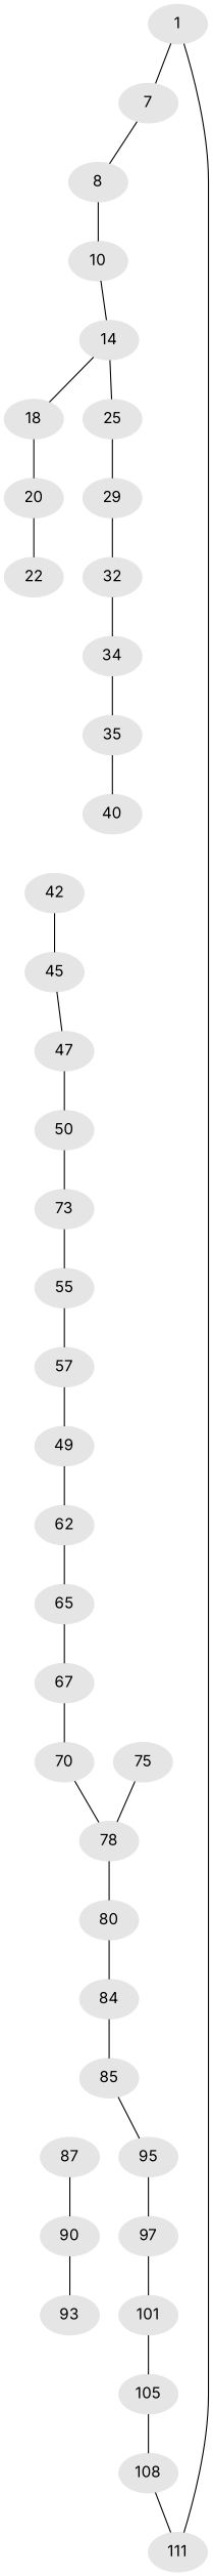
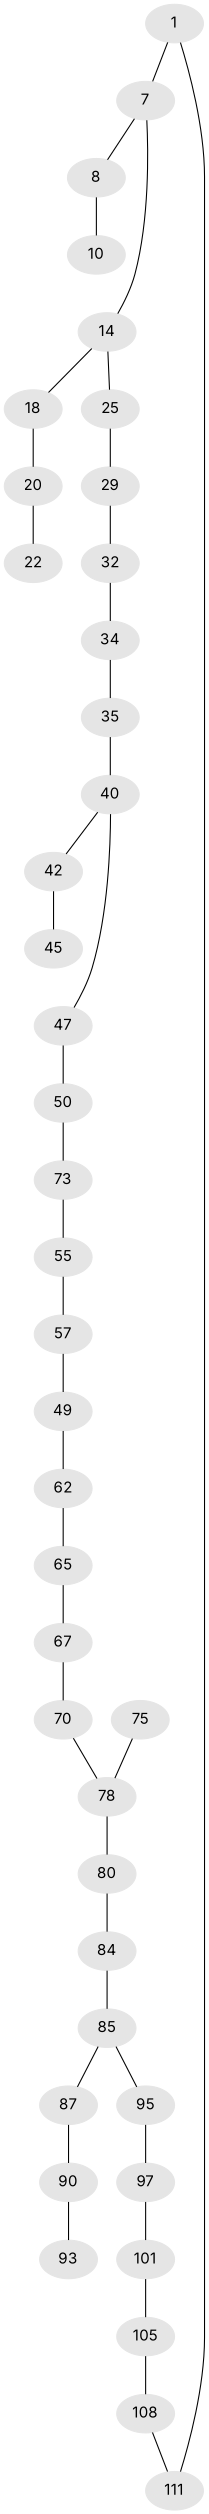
  graph {
    fontname=Inter
    node [color=gray90 fontname=Inter style=filled]
    edge [fontname=Inter]
    1 [super="+113+2"]
    n2 [label=7 super="+6"]
    111 [super="+112"]
    8 [super="+9"]
    10 [super="+11"]
    14 [super="+15"]
    18 [super="+19"]
    25 [super="+26"]
    20 [super="+21"]
    22 [super="+23"]
    29 [super="+30"]
    32 [super="+33"]
    34 [super="+35"]
    n14 [label=35 super="+38"]
    40 [super="+41"]
    42 [super="+43"]
    45 [super="+46"]
    47 [super="+48"]
    50 [super="+51"]
    n20 [label=73 super="+54"]
    55 [super="+56"]
    57 [super="+58"]
    n23 [label=49 super="+60"]
    62 [super="+63"]
    65 [super="+66"]
    67 [super="+68"]
    70 [super="+71"]
    78 [super="+79"]
    75 [super="+76"]
    80 [super="+81"]
    n31 [label=84 super="+83"]
    85 [super="+86"]
    87 [super="+88"]
    95 [super="+96"]
    90 [super="+91"]
    93 [super="+94"]
    97 [super="+98"]
    101 [super="+102"]
    105 [super="+106"]
    108 [super="+109"]
    1 -- n2
    1 -- 111
    n2 -- 8
    8 -- 10
-   10 -- 14
+   n2 -- 14
    14 -- 18
    14 -- 25
    18 -- 20
    25 -- 29
    20 -- 22
    29 -- 32
    32 -- 34
    34 -- n14
    n14 -- 40
+   40 -- 42
    42 -- 45
-   45 -- 47
+   40 -- 47
    47 -- 50
    50 -- n20
    n20 -- 55
    55 -- 57
    57 -- n23
    n23 -- 62
    62 -- 65
    65 -- 67
    67 -- 70
    70 -- 78
    78 -- 80
    75 -- 78
    80 -- n31
    n31 -- 85
+   85 -- 87
    85 -- 95
    87 -- 90
    95 -- 97
    90 -- 93
    97 -- 101
    101 -- 105
    105 -- 108
    108 -- 111
  }
